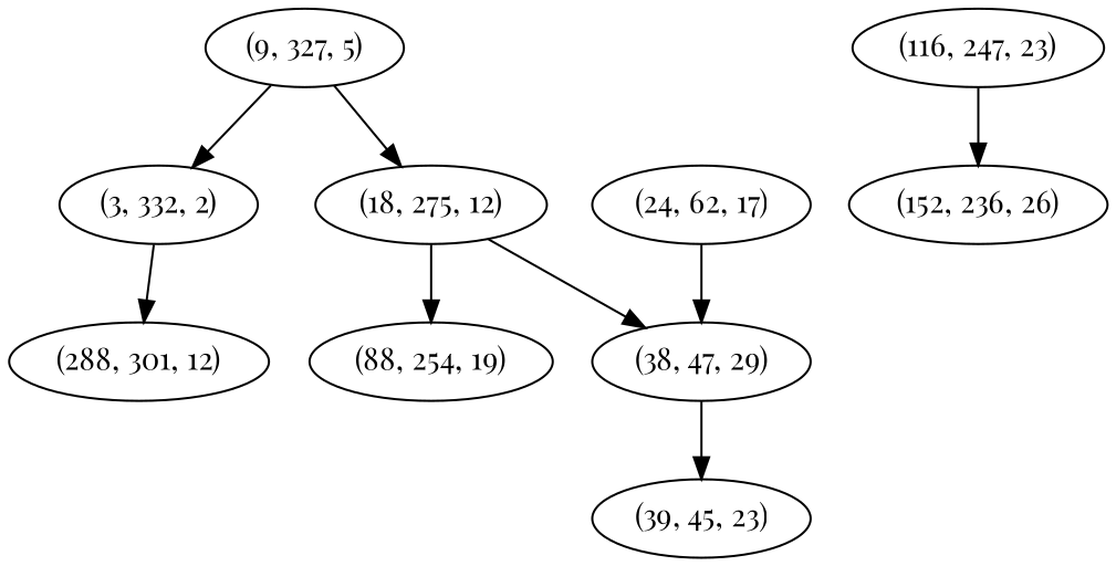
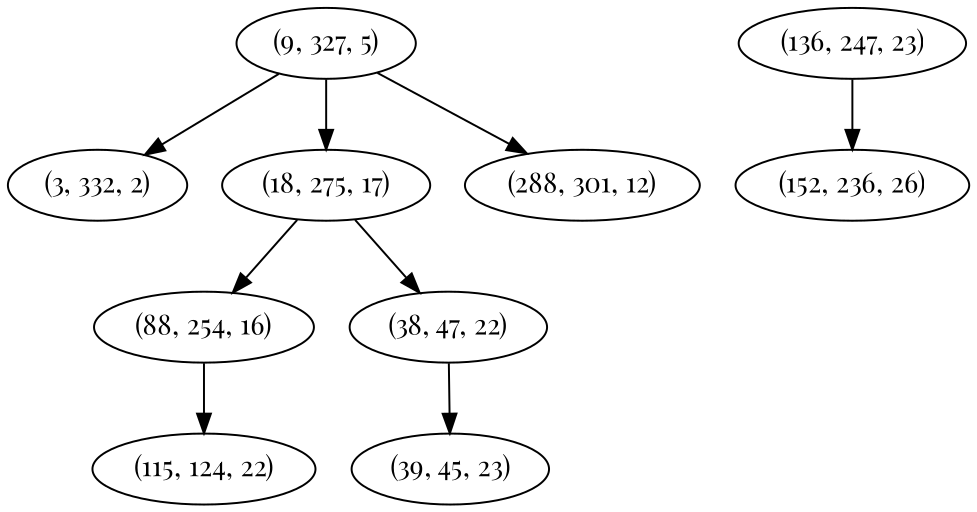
  digraph {
    fontname="Playfair Display"
    node [fontname="Playfair Display"]
    edge [fontname="Playfair Display"]
    "(9, 327, 5)"
    "(3, 332, 2)"
-   "(18, 275, 12)"
+   "(18, 275, 12)" [label="(18, 275, 17)"]
    "(288, 301, 12)"
-   "(88, 254, 16)" [label="(88, 254, 19)"]
-   "(38, 47, 22)" [label="(38, 47, 29)"]
-   "(24, 62, 17)"
+   "(88, 254, 16)"
+   "(38, 47, 22)"
+   "(115, 124, 22)"
    "(39, 45, 23)"
-   "(136, 247, 23)" [label="(116, 247, 23)"]
+   "(136, 247, 23)"
    "(152, 236, 26)"
    "(9, 327, 5)" -> "(3, 332, 2)"
    "(9, 327, 5)" -> "(18, 275, 12)"
-   "(3, 332, 2)" -> "(288, 301, 12)"
+   "(9, 327, 5)" -> "(288, 301, 12)"
    "(18, 275, 12)" -> "(88, 254, 16)"
    "(18, 275, 12)" -> "(38, 47, 22)"
+   "(88, 254, 16)" -> "(115, 124, 22)"
    "(38, 47, 22)" -> "(39, 45, 23)"
-   "(24, 62, 17)" -> "(38, 47, 22)"
    "(136, 247, 23)" -> "(152, 236, 26)"
  }
